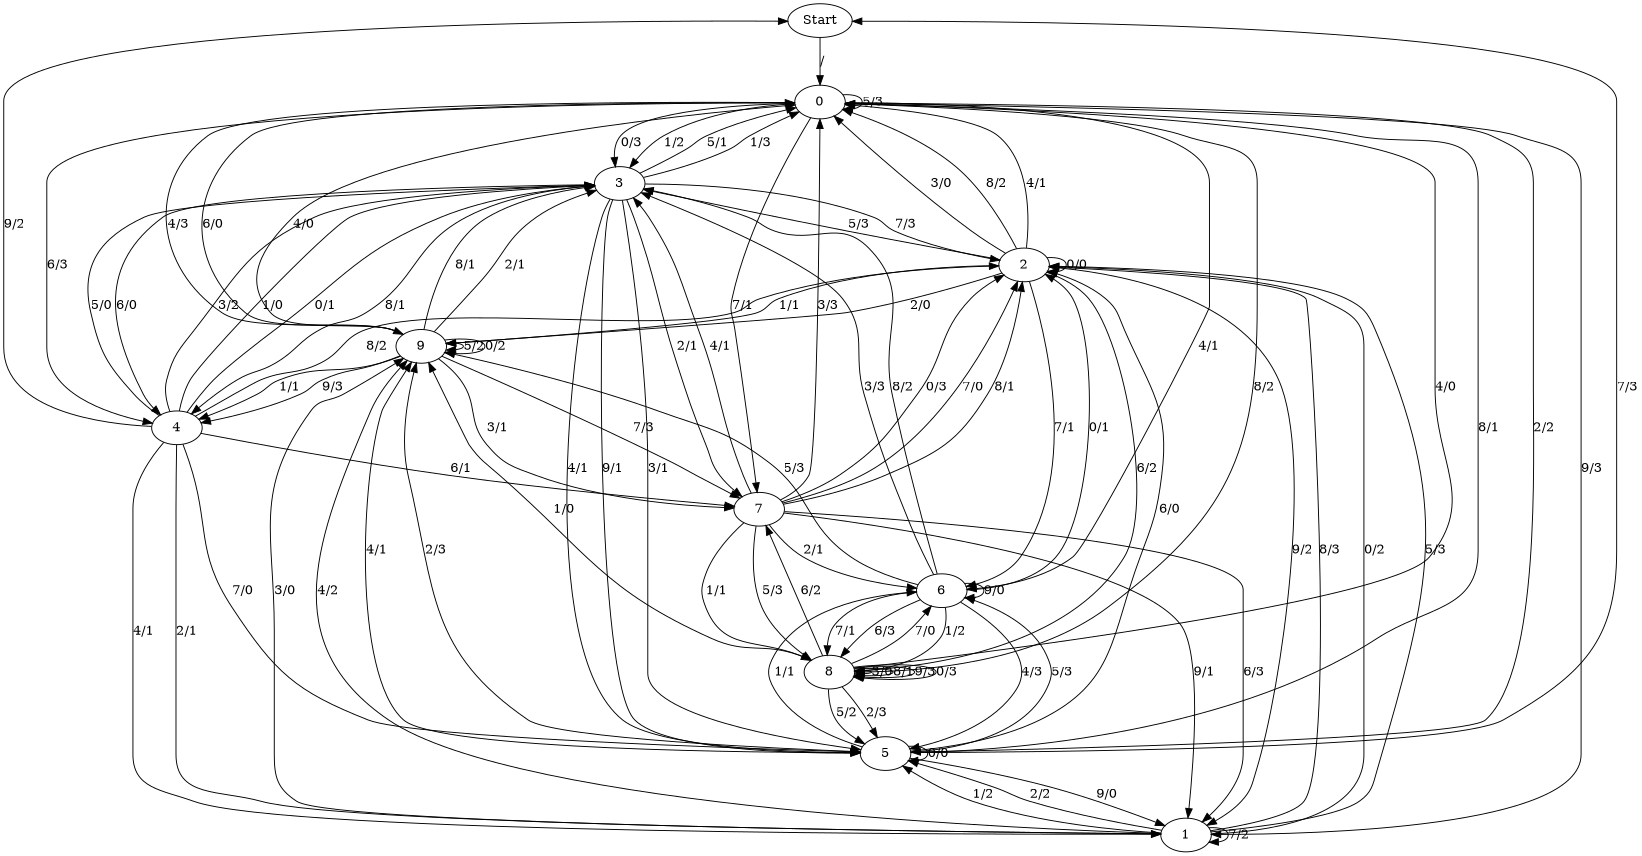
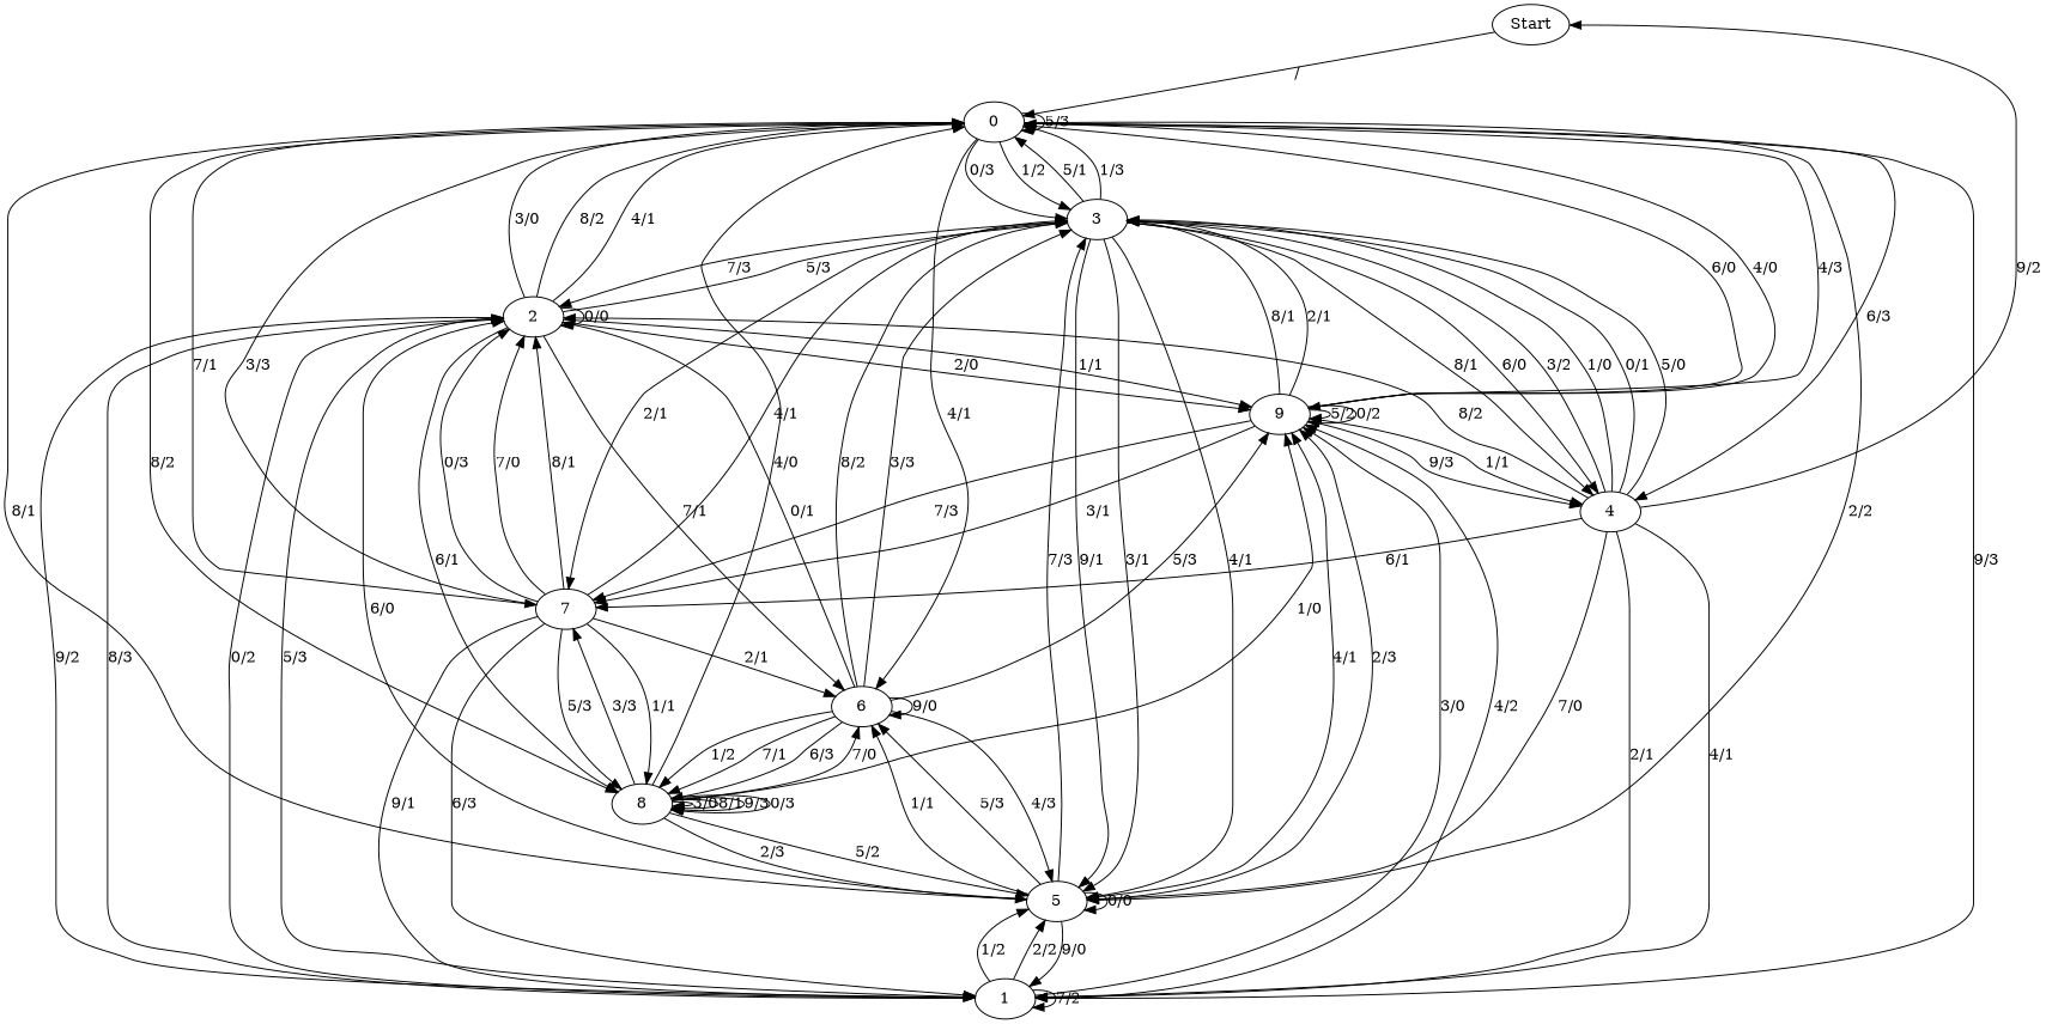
  digraph {
    Start
    0
    3
    8
    1
    6
    9
    4
    5
    7
    2
    Start -> 0 [label="/"]
    0 -> 0 [label="5/3"]
    0 -> 3 [label="0/3"]
    0 -> 3 [label="1/2"]
    0 -> 8 [label="8/2"]
    0 -> 1 [label="9/3"]
    0 -> 6 [label="4/1"]
    0 -> 9 [label="4/3"]
    0 -> 4 [label="6/3"]
    0 -> 5 [label="2/2"]
    0 -> 7 [label="7/1"]
    3 -> 0 [label="5/1"]
    3 -> 0 [label="1/3"]
    3 -> 4 [label="8/1"]
    3 -> 4 [label="6/0"]
    3 -> 5 [label="9/1"]
    3 -> 5 [label="3/1"]
    3 -> 5 [label="4/1"]
    3 -> 7 [label="2/1"]
    3 -> 2 [label="7/3"]
    8 -> 0 [label="4/0"]
    8 -> 8 [label="3/0"]
    8 -> 8 [label="8/1"]
    8 -> 8 [label="9/3"]
    8 -> 8 [label="0/3"]
    8 -> 6 [label="7/0"]
    8 -> 9 [label="1/0"]
    8 -> 5 [label="5/2"]
    8 -> 5 [label="2/3"]
-   8 -> 7 [label="6/2"]
+   8 -> 7 [label="3/3"]
    1 -> 1 [label="7/2"]
    1 -> 9 [label="3/0"]
    1 -> 9 [label="4/2"]
    1 -> 5 [label="1/2"]
    1 -> 5 [label="2/2"]
    1 -> 2 [label="8/3"]
    1 -> 2 [label="0/2"]
    1 -> 2 [label="5/3"]
    6 -> 3 [label="8/2"]
    6 -> 3 [label="3/3"]
    6 -> 8 [label="1/2"]
    6 -> 8 [label="7/1"]
    6 -> 8 [label="6/3"]
    6 -> 6 [label="9/0"]
    6 -> 9 [label="5/3"]
    6 -> 5 [label="4/3"]
    6 -> 2 [label="0/1"]
    9 -> 0 [label="6/0"]
    9 -> 0 [label="4/0"]
    9 -> 3 [label="8/1"]
    9 -> 3 [label="2/1"]
    9 -> 9 [label="5/2"]
    9 -> 9 [label="0/2"]
    9 -> 4 [label="1/1"]
    9 -> 4 [label="9/3"]
    9 -> 7 [label="3/1"]
    9 -> 7 [label="7/3"]
    4 -> Start [label="9/2"]
    4 -> 3 [label="3/2"]
    4 -> 3 [label="1/0"]
    4 -> 3 [label="0/1"]
    4 -> 3 [label="5/0"]
    4 -> 1 [label="2/1"]
    4 -> 1 [label="4/1"]
    4 -> 5 [label="7/0"]
    4 -> 7 [label="6/1"]
    4 -> 2 [label="8/2"]
    5 -> 0 [label="8/1"]
-   5 -> Start [label="7/3"]
+   5 -> 3 [label="7/3"]
    5 -> 1 [label="9/0"]
    5 -> 6 [label="1/1"]
    5 -> 6 [label="5/3"]
    5 -> 9 [label="4/1"]
    5 -> 9 [label="2/3"]
    5 -> 5 [label="0/0"]
    5 -> 2 [label="6/0"]
    7 -> 0 [label="3/3"]
    7 -> 3 [label="4/1"]
    7 -> 8 [label="1/1"]
    7 -> 8 [label="5/3"]
    7 -> 1 [label="9/1"]
    7 -> 1 [label="6/3"]
    7 -> 6 [label="2/1"]
    7 -> 2 [label="0/3"]
    7 -> 2 [label="7/0"]
    7 -> 2 [label="8/1"]
    2 -> 0 [label="4/1"]
    2 -> 0 [label="3/0"]
    2 -> 0 [label="8/2"]
    2 -> 3 [label="5/3"]
-   2 -> 8 [label="6/2"]
+   2 -> 8 [label="6/1"]
    2 -> 1 [label="9/2"]
    2 -> 6 [label="7/1"]
    2 -> 9 [label="2/0"]
    2 -> 9 [label="1/1"]
    2 -> 2 [label="0/0"]
  }
